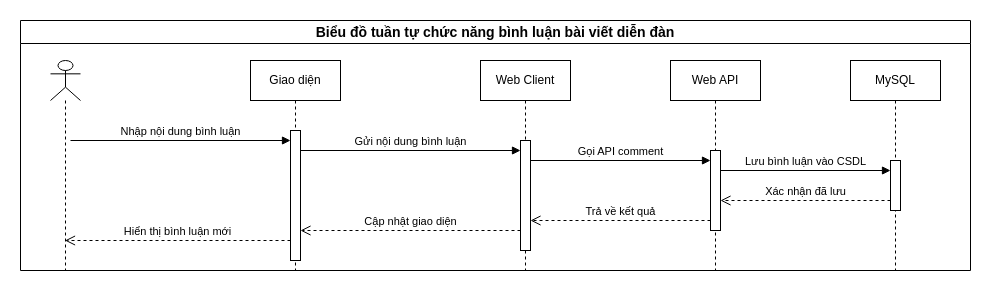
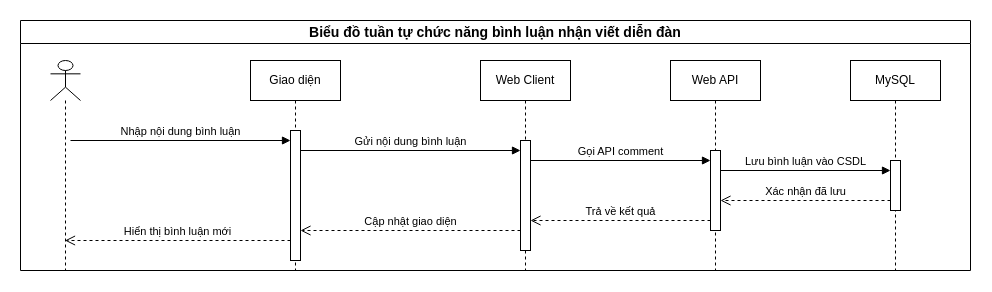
  <mxCell id="0" />
  <mxCell id="1" parent="0" />
- <mxCell id="2" value="Biểu đồ tuần tự chức năng bình luận bài viết diễn đàn" style="swimlane;whiteSpace=wrap;html=1;startSize=23;fontSize=14;" vertex="1" parent="1"><mxGeometry x="20" y="20" width="950" height="250" as="geometry" /></mxCell>
+ <mxCell id="2" value="Biểu đồ tuần tự chức năng bình luận nhận viết diễn đàn" style="swimlane;whiteSpace=wrap;html=1;startSize=23;fontSize=14;" vertex="1" parent="1"><mxGeometry x="20" y="20" width="950" height="250" as="geometry" /></mxCell>
  <mxCell id="3" value="" style="shape=umlLifeline;perimeter=lifelinePerimeter;whiteSpace=wrap;html=1;container=1;dropTarget=0;collapsible=0;recursiveResize=0;outlineConnect=0;portConstraint=eastwest;newEdgeStyle={&quot;curved&quot;:0,&quot;rounded&quot;:0};participant=umlActor;" vertex="1" parent="2"><mxGeometry x="30" y="40" width="30" height="210" as="geometry" /></mxCell>
  <mxCell id="4" value="Giao diện" style="shape=umlLifeline;perimeter=lifelinePerimeter;whiteSpace=wrap;html=1;container=1;dropTarget=0;collapsible=0;recursiveResize=0;outlineConnect=0;portConstraint=eastwest;newEdgeStyle={&quot;curved&quot;:0,&quot;rounded&quot;:0};" vertex="1" parent="2"><mxGeometry x="230" y="40" width="90" height="210" as="geometry" /></mxCell>
  <mxCell id="5" value="" style="html=1;points=[[0,0,0,0,5],[0,1,0,0,-5],[1,0,0,0,5],[1,1,0,0,-5]];perimeter=orthogonalPerimeter;outlineConnect=0;targetShapes=umlLifeline;portConstraint=eastwest;newEdgeStyle={&quot;curved&quot;:0,&quot;rounded&quot;:0};" vertex="1" parent="4"><mxGeometry x="40" y="70" width="10" height="130" as="geometry" /></mxCell>
  <mxCell id="6" value="Web Client" style="shape=umlLifeline;perimeter=lifelinePerimeter;whiteSpace=wrap;html=1;container=1;dropTarget=0;collapsible=0;recursiveResize=0;outlineConnect=0;portConstraint=eastwest;newEdgeStyle={&quot;curved&quot;:0,&quot;rounded&quot;:0};" vertex="1" parent="2"><mxGeometry x="460" y="40" width="90" height="210" as="geometry" /></mxCell>
  <mxCell id="7" value="&lt;span style=&quot;color: rgba(0, 0, 0, 0); font-family: monospace; font-size: 0px; text-align: start;&quot;&gt;%3CmxGraphModel%3E%3Croot%3E%3CmxCell%20id%3D%220%22%2F%3E%3CmxCell%20id%3D%221%22%20parent%3D%220%22%2F%3E%3CmxCell%20id%3D%222%22%20value%3D%22G%E1%BB%8Di%20API%20t%C3%ACm%20ki%E1%BA%BFm%20d%E1%BB%AF%20li%E1%BB%87u%22%20style%3D%22html%3D1%3BverticalAlign%3Dbottom%3BendArrow%3Dblock%3Bcurved%3D0%3Brounded%3D0%3B%22%20edge%3D%221%22%20parent%3D%221%22%3E%3CmxGeometry%20width%3D%2280%22%20relative%3D%221%22%20as%3D%22geometry%22%3E%3CmxPoint%20x%3D%22360%22%20y%3D%22730%22%20as%3D%22sourcePoint%22%2F%3E%3CmxPoint%20x%3D%22580%22%20y%3D%22730%22%20as%3D%22targetPoint%22%2F%3E%3C%2FmxGeometry%3E%3C%2FmxCell%3E%3C%2Froot%3E%3C%2FmxGraphModel%3E&lt;/span&gt;" style="html=1;points=[[0,0,0,0,5],[0,1,0,0,-5],[1,0,0,0,5],[1,1,0,0,-5]];perimeter=orthogonalPerimeter;outlineConnect=0;targetShapes=umlLifeline;portConstraint=eastwest;newEdgeStyle={&quot;curved&quot;:0,&quot;rounded&quot;:0};" vertex="1" parent="6"><mxGeometry x="40" y="80" width="10" height="110" as="geometry" /></mxCell>
  <mxCell id="8" value="Web API" style="shape=umlLifeline;perimeter=lifelinePerimeter;whiteSpace=wrap;html=1;container=1;dropTarget=0;collapsible=0;recursiveResize=0;outlineConnect=0;portConstraint=eastwest;newEdgeStyle={&quot;curved&quot;:0,&quot;rounded&quot;:0};" vertex="1" parent="2"><mxGeometry x="650" y="40" width="90" height="210" as="geometry" /></mxCell>
  <mxCell id="9" value="" style="html=1;points=[[0,0,0,0,5],[0,1,0,0,-5],[1,0,0,0,5],[1,1,0,0,-5]];perimeter=orthogonalPerimeter;outlineConnect=0;targetShapes=umlLifeline;portConstraint=eastwest;newEdgeStyle={&quot;curved&quot;:0,&quot;rounded&quot;:0};" vertex="1" parent="8"><mxGeometry x="40" y="90" width="10" height="80" as="geometry" /></mxCell>
  <mxCell id="10" value="Nhập nội dung bình luận" style="html=1;verticalAlign=bottom;endArrow=block;curved=0;rounded=0;" edge="1" parent="2"><mxGeometry width="80" relative="1" as="geometry"><mxPoint x="50" y="120" as="sourcePoint" /><mxPoint x="270" y="120" as="targetPoint" /></mxGeometry></mxCell>
  <mxCell id="11" value="Gửi nội dung bình luận" style="html=1;verticalAlign=bottom;endArrow=block;curved=0;rounded=0;" edge="1" parent="2"><mxGeometry width="80" relative="1" as="geometry"><mxPoint x="280" y="130" as="sourcePoint" /><mxPoint x="500" y="130" as="targetPoint" /></mxGeometry></mxCell>
  <mxCell id="12" value="Gọi API comment" style="html=1;verticalAlign=bottom;endArrow=block;curved=0;rounded=0;" edge="1" parent="2" target="9"><mxGeometry width="80" relative="1" as="geometry"><mxPoint x="510" y="140" as="sourcePoint" /><mxPoint x="670" y="140" as="targetPoint" /></mxGeometry></mxCell>
  <mxCell id="13" value="MySQL" style="shape=umlLifeline;perimeter=lifelinePerimeter;whiteSpace=wrap;html=1;container=1;dropTarget=0;collapsible=0;recursiveResize=0;outlineConnect=0;portConstraint=eastwest;newEdgeStyle={&quot;curved&quot;:0,&quot;rounded&quot;:0};" vertex="1" parent="2"><mxGeometry x="830" y="40" width="90" height="210" as="geometry" /></mxCell>
  <mxCell id="14" value="" style="html=1;points=[[0,0,0,0,5],[0,1,0,0,-5],[1,0,0,0,5],[1,1,0,0,-5]];perimeter=orthogonalPerimeter;outlineConnect=0;targetShapes=umlLifeline;portConstraint=eastwest;newEdgeStyle={&quot;curved&quot;:0,&quot;rounded&quot;:0};" vertex="1" parent="13"><mxGeometry x="40" y="100" width="10" height="50" as="geometry" /></mxCell>
  <mxCell id="15" value="Lưu bình luận vào CSDL" style="html=1;verticalAlign=bottom;endArrow=block;curved=0;rounded=0;" edge="1" parent="2" target="14"><mxGeometry width="80" relative="1" as="geometry"><mxPoint x="700" y="150" as="sourcePoint" /><mxPoint x="780" y="150" as="targetPoint" /><mxPoint as="offset" /></mxGeometry></mxCell>
  <mxCell id="16" value="Xác nhận đã lưu" style="html=1;verticalAlign=bottom;endArrow=open;dashed=1;endSize=8;curved=0;rounded=0;" edge="1" parent="2" target="9"><mxGeometry relative="1" as="geometry"><mxPoint x="870" y="180" as="sourcePoint" /><mxPoint x="790" y="180" as="targetPoint" /></mxGeometry></mxCell>
  <mxCell id="17" value="Trả về kết quả" style="html=1;verticalAlign=bottom;endArrow=open;dashed=1;endSize=8;curved=0;rounded=0;" edge="1" parent="2" target="7"><mxGeometry relative="1" as="geometry"><mxPoint x="690" y="200" as="sourcePoint" /><mxPoint x="610" y="200" as="targetPoint" /><mxPoint as="offset" /></mxGeometry></mxCell>
  <mxCell id="18" value="Cập nhật giao diện" style="html=1;verticalAlign=bottom;endArrow=open;dashed=1;endSize=8;curved=0;rounded=0;" edge="1" parent="2" target="5"><mxGeometry relative="1" as="geometry"><mxPoint x="500" y="210" as="sourcePoint" /><mxPoint x="420" y="210" as="targetPoint" /><mxPoint as="offset" /></mxGeometry></mxCell>
  <mxCell id="19" value="Hiển thị bình luận mới" style="html=1;verticalAlign=bottom;endArrow=open;dashed=1;endSize=8;curved=0;rounded=0;" edge="1" parent="2" target="3"><mxGeometry relative="1" as="geometry"><mxPoint x="270" y="220" as="sourcePoint" /><mxPoint x="190" y="220" as="targetPoint" /></mxGeometry></mxCell>
